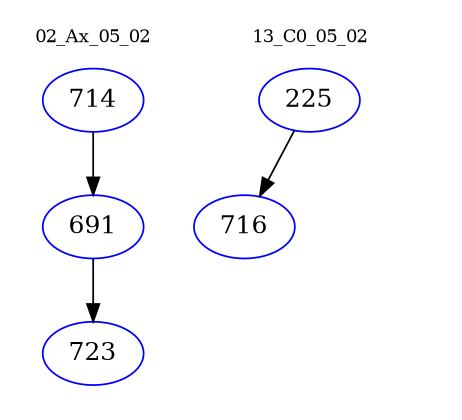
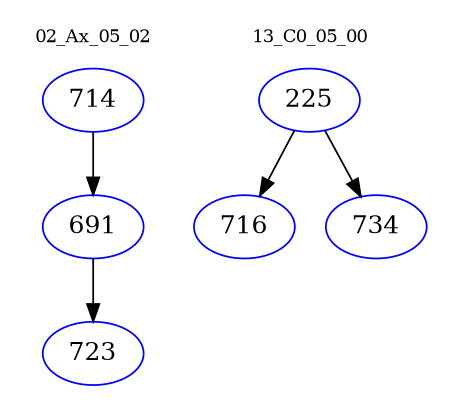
  digraph {
    node [color=blue]
    edge [color=black]
    n1 [label=714]
    n2 [label=691]
    n3 [label=723]
    n4 [label=225]
    n5 [label=716]
+   n6 [label=734]
    subgraph cluster_1 {
      color=white
      fontsize=10
      label="02_Ax_05_02"
      n1
      n2
      n3
    }
    subgraph cluster_2 {
      color=white
      fontsize=10
-     label="13_C0_05_02"
+     label="13_C0_05_00"
      n4
      n5
+     n6
    }
    n1 -> n2
    n2 -> n3
    n4 -> n5
+   n4 -> n6
  }
